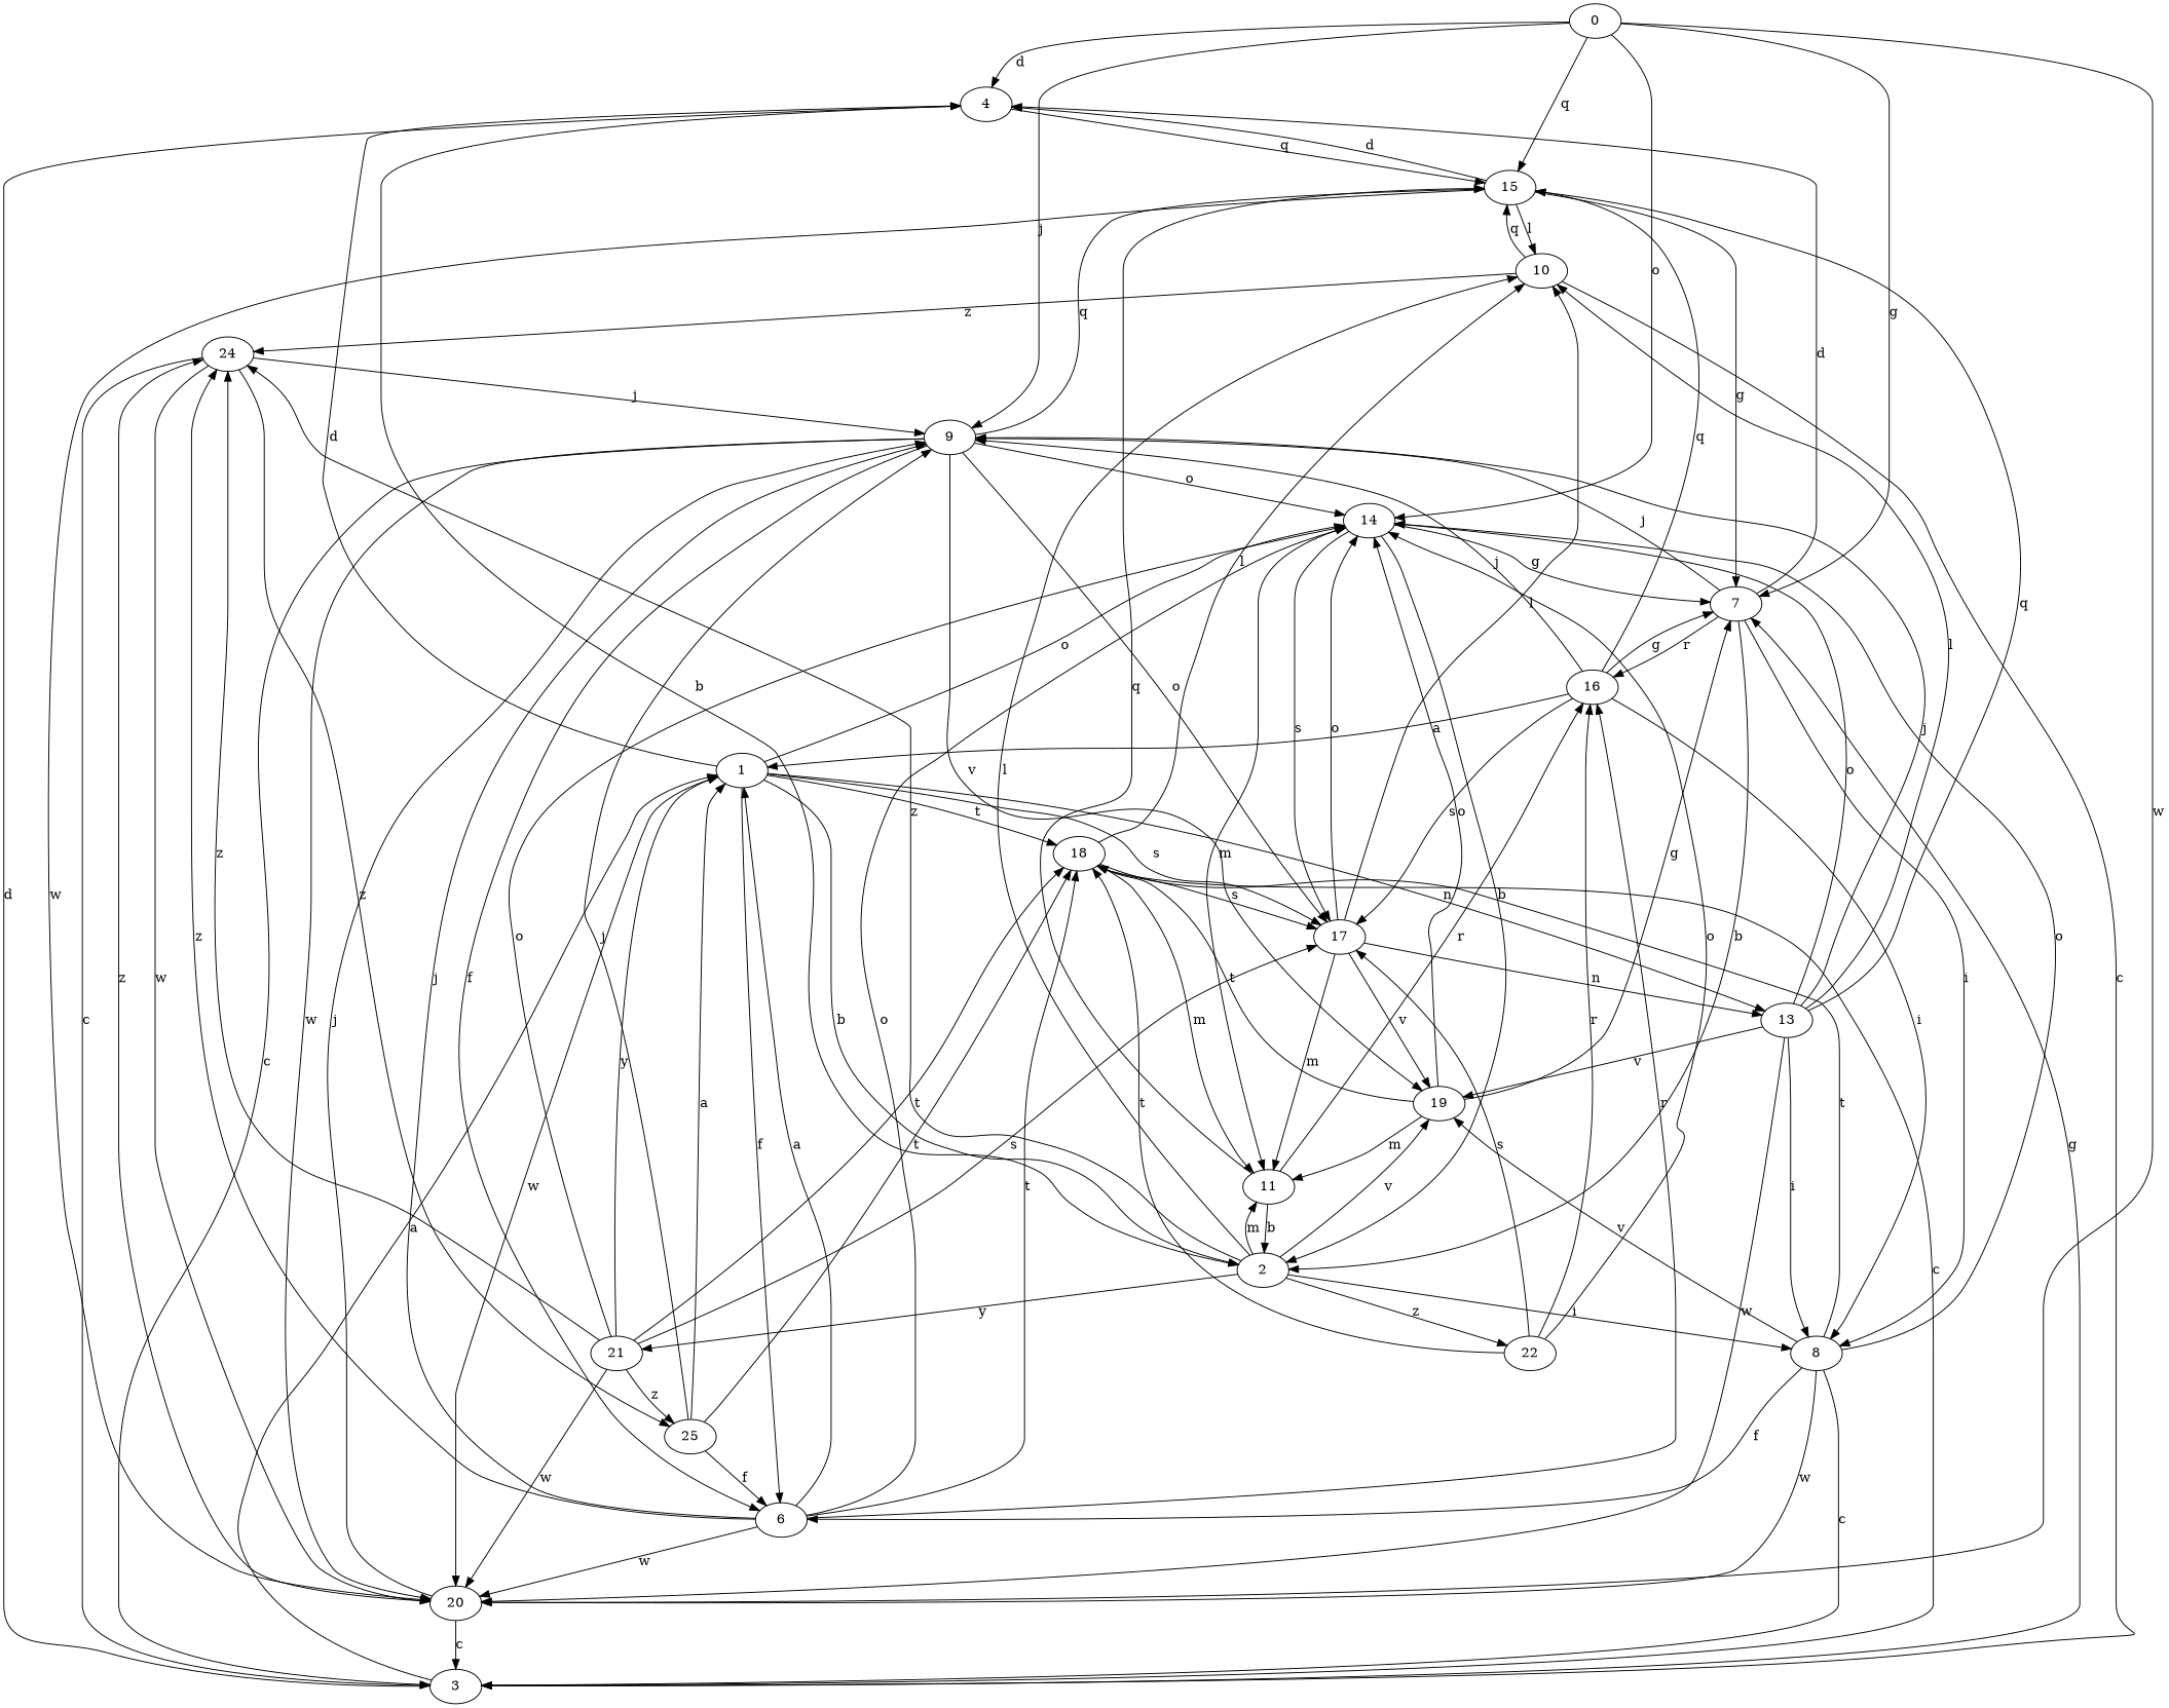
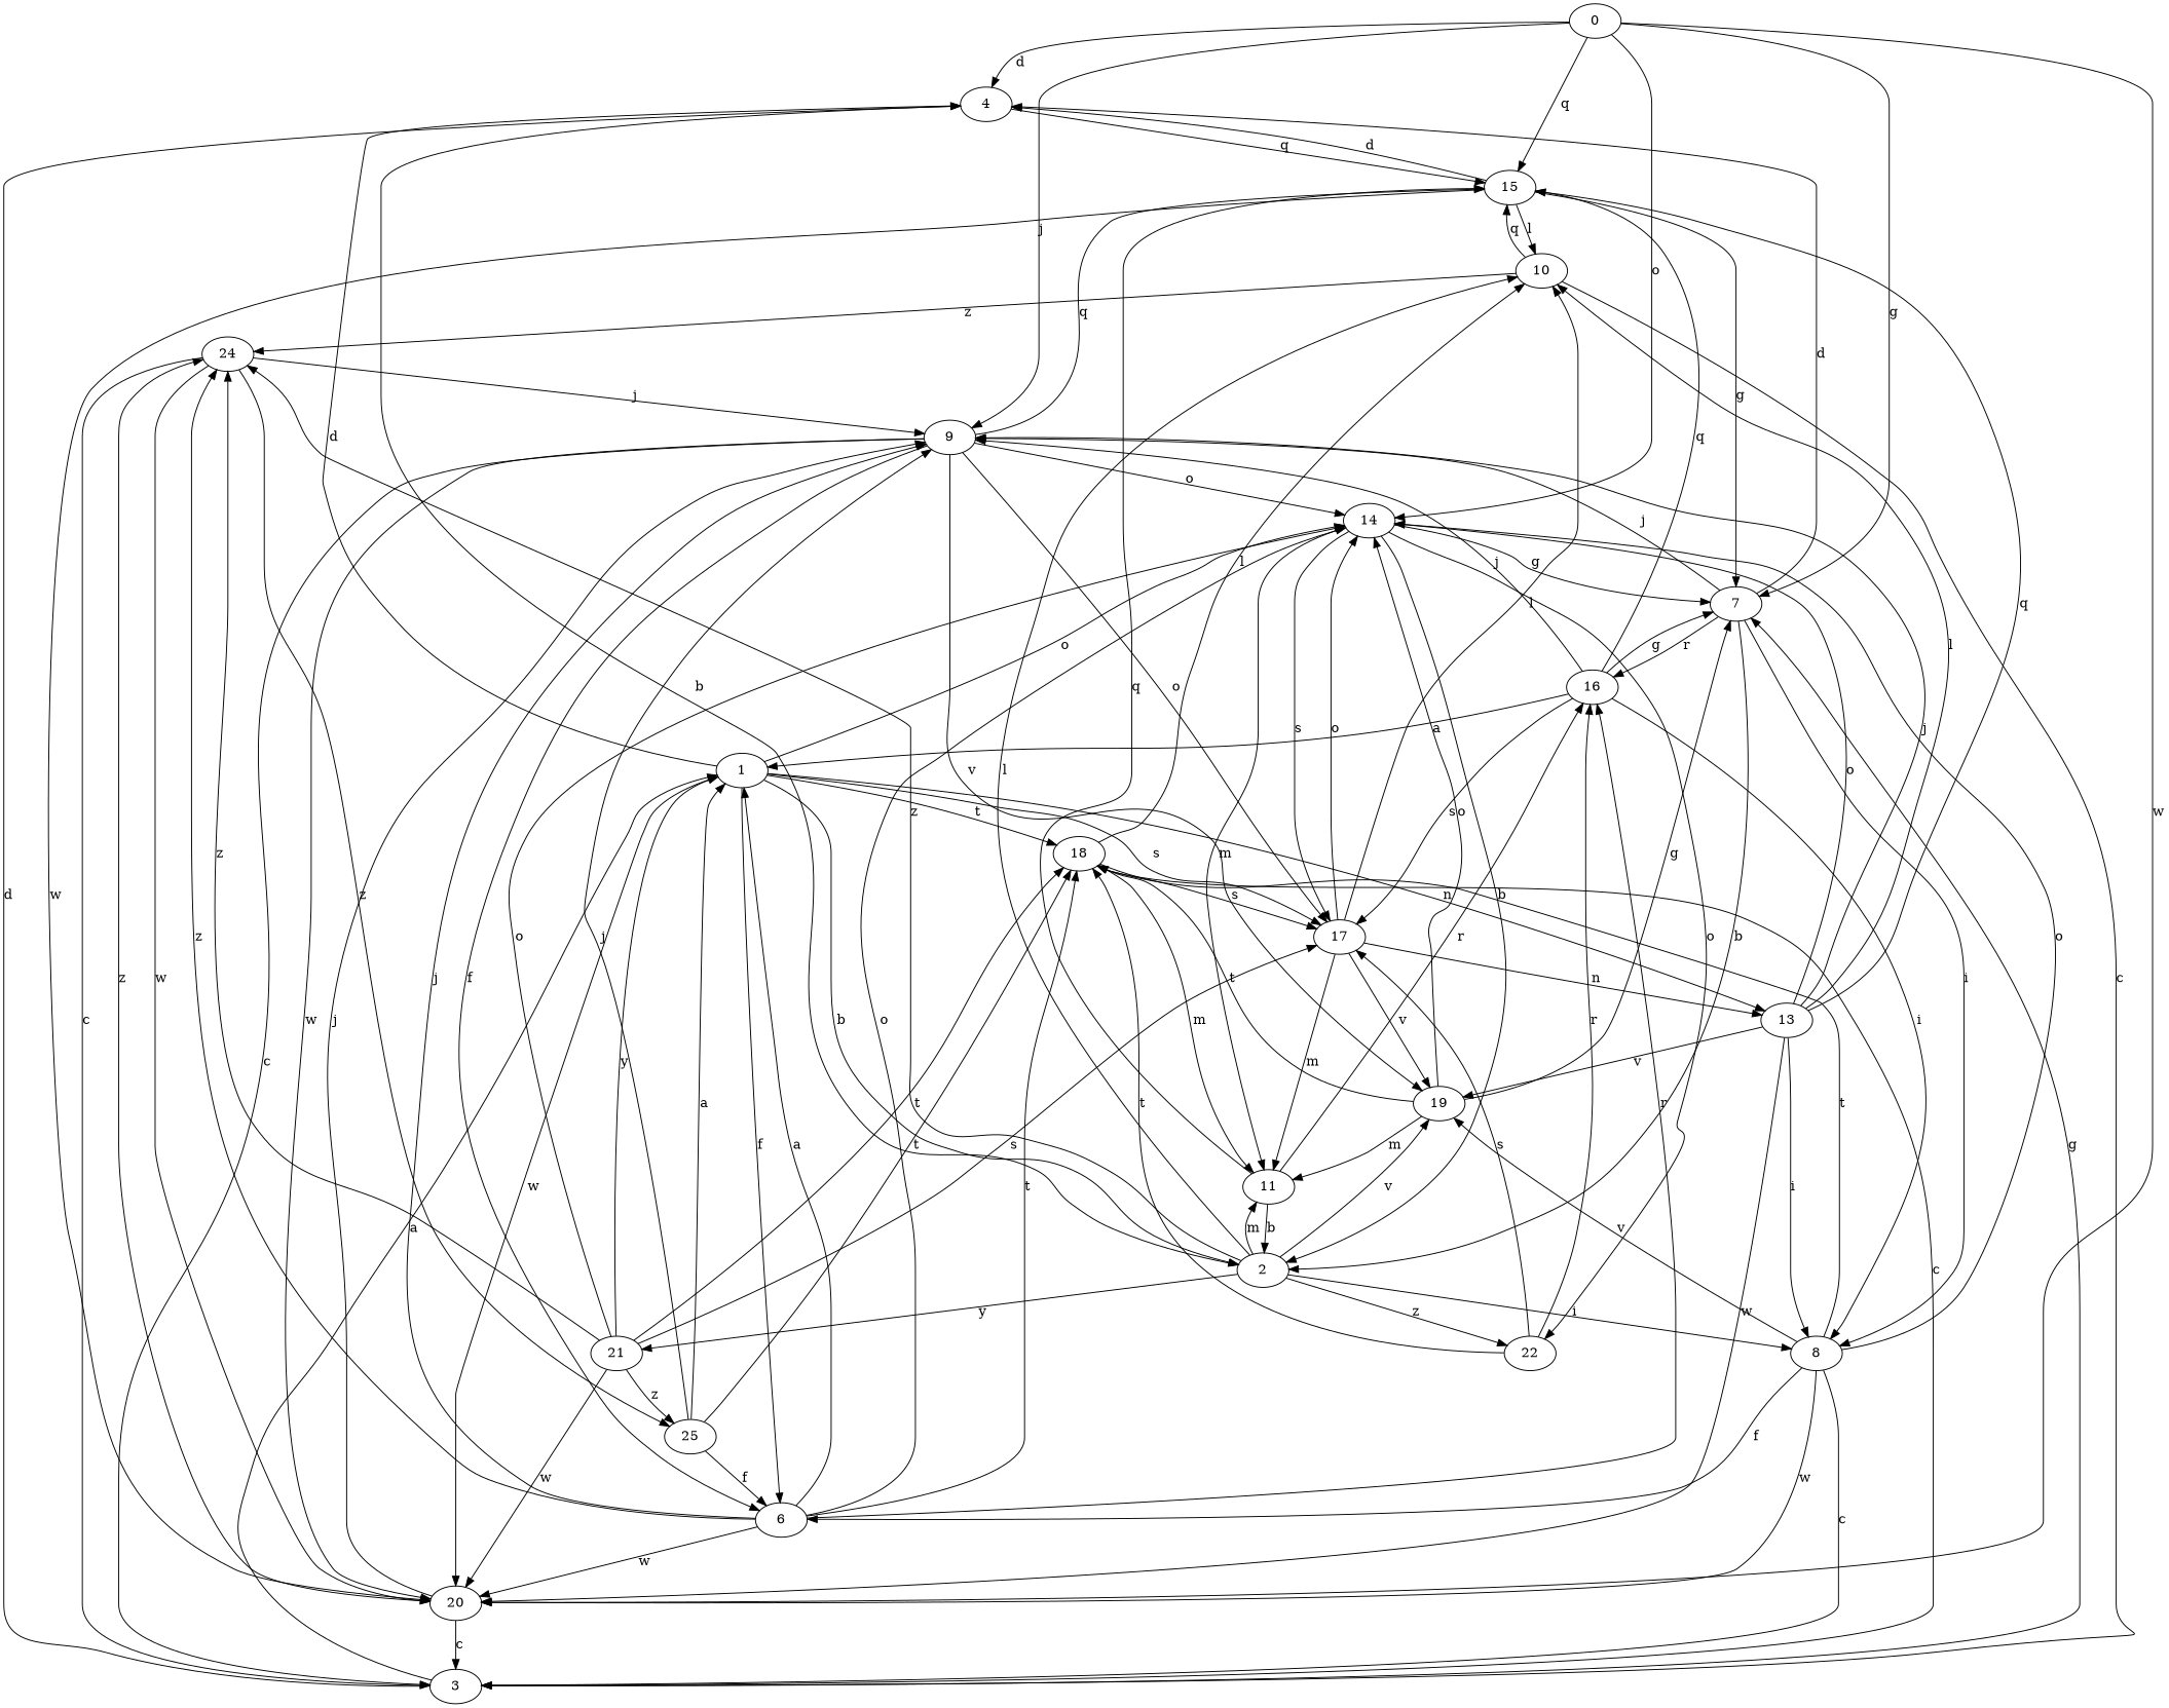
  strict digraph {
    0
    4
    7
    9
    14
    15
    20
    2
    8
    16
    6
    17
    19
    3
    11
    10
    24
    1
    13
    18
    21
    22
    25
    0 -> 4 [label=d]
    0 -> 7 [label=g]
    0 -> 9 [label=j]
    0 -> 14 [label=o]
    0 -> 15 [label=q]
    0 -> 20 [label=w]
    4 -> 15 [label=q]
    4 -> 2 [label=b]
    7 -> 4 [label=d]
    7 -> 9 [label=j]
    7 -> 2 [label=b]
    7 -> 8 [label=i]
    7 -> 16 [label=r]
    9 -> 14 [label=o]
    9 -> 15 [label=q]
    9 -> 20 [label=w]
    9 -> 6 [label=f]
    9 -> 17 [label=o]
    9 -> 19 [label=v]
    9 -> 3 [label=c]
    14 -> 7 [label=g]
    14 -> 2 [label=b]
    14 -> 17 [label=s]
    14 -> 11 [label=m]
    15 -> 4 [label=d]
    15 -> 7 [label=g]
    15 -> 20 [label=w]
    15 -> 10 [label=l]
    20 -> 9 [label=j]
    20 -> 3 [label=c]
    20 -> 24 [label=z]
    2 -> 8 [label=i]
    2 -> 19 [label=v]
    2 -> 11 [label=m]
    2 -> 10 [label=l]
    2 -> 24 [label=z]
    2 -> 21 [label=y]
    2 -> 22 [label=z]
    8 -> 14 [label=o]
    8 -> 20 [label=w]
    8 -> 6 [label=f]
    8 -> 19 [label=v]
    8 -> 3 [label=c]
    8 -> 18 [label=t]
    16 -> 7 [label=g]
    16 -> 9 [label=j]
    16 -> 15 [label=q]
    16 -> 8 [label=i]
    16 -> 17 [label=s]
    16 -> 1 [label=a]
    6 -> 9 [label=j]
    6 -> 14 [label=o]
    6 -> 20 [label=w]
    6 -> 16 [label=r]
    6 -> 24 [label=z]
    6 -> 1 [label=a]
    6 -> 18 [label=t]
    17 -> 14 [label=o]
    17 -> 19 [label=v]
    17 -> 11 [label=m]
    17 -> 10 [label=l]
    17 -> 13 [label=n]
    19 -> 7 [label=g]
    19 -> 14 [label=o]
    19 -> 11 [label=m]
    19 -> 18 [label=t]
    3 -> 4 [label=d]
    3 -> 7 [label=g]
    3 -> 1 [label=a]
    11 -> 15 [label=q]
    11 -> 2 [label=b]
    11 -> 16 [label=r]
    10 -> 15 [label=q]
    10 -> 3 [label=c]
    10 -> 24 [label=z]
    24 -> 9 [label=j]
    24 -> 20 [label=w]
    24 -> 3 [label=c]
    24 -> 25 [label=z]
    1 -> 4 [label=d]
    1 -> 14 [label=o]
    1 -> 20 [label=w]
    1 -> 2 [label=b]
    1 -> 6 [label=f]
    1 -> 17 [label=s]
    1 -> 13 [label=n]
    1 -> 18 [label=t]
    13 -> 9 [label=j]
    13 -> 14 [label=o]
    13 -> 15 [label=q]
    13 -> 20 [label=w]
    13 -> 8 [label=i]
    13 -> 19 [label=v]
    13 -> 10 [label=l]
    18 -> 17 [label=s]
    18 -> 3 [label=c]
    18 -> 11 [label=m]
    18 -> 10 [label=l]
    21 -> 14 [label=o]
    21 -> 20 [label=w]
    21 -> 17 [label=s]
    21 -> 24 [label=z]
    21 -> 1 [label=y]
    21 -> 18 [label=t]
    21 -> 25 [label=z]
-   22 -> 14 [label=o]
+   14 -> 22 [label=o]
    22 -> 16 [label=r]
    22 -> 17 [label=s]
    22 -> 18 [label=t]
    25 -> 9 [label=j]
    25 -> 6 [label=f]
    25 -> 1 [label=a]
    25 -> 18 [label=t]
  }
